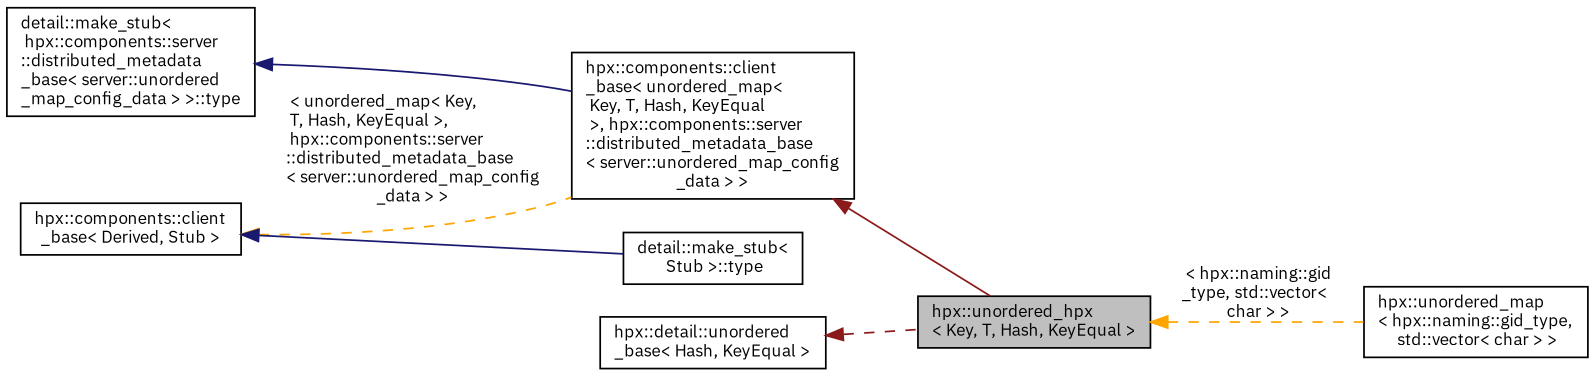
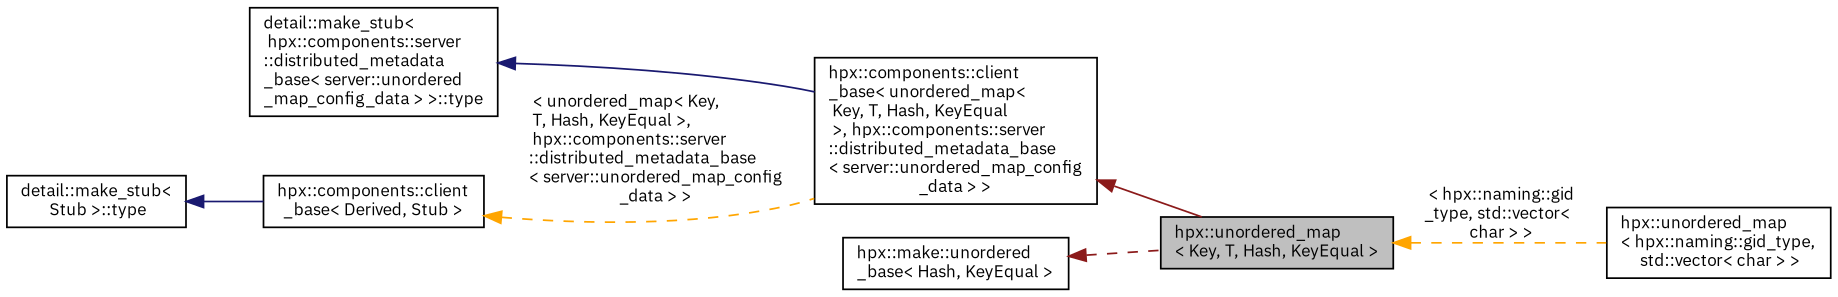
  digraph {
    fontname="IBM Plex Sans"
    rankdir=LR
    node [color=black fillcolor=white fontname="IBM Plex Sans" fontsize=10 shape=record style=filled]
    edge [color=orange dir=back fontname="IBM Plex Sans" fontsize=10 labelfontname=Helvetica labelfontsize=10 style=dashed]
-   n1 [fillcolor=grey75 fontcolor=black height=0.2 label="hpx::unordered_hpx\l\< Key, T, Hash, KeyEqual \>" width=0.4]
+   n1 [fillcolor=grey75 fontcolor=black height=0.2 label="hpx::unordered_map\l\< Key, T, Hash, KeyEqual \>" width=0.4]
    n2 [height=0.2 label="hpx::unordered_map\l\< hpx::naming::gid_type,\l std::vector\< char \> \>" width=0.4]
    n3 [height=0.2 label="hpx::components::client\l_base\< unordered_map\<\l Key, T, Hash, KeyEqual\l \>, hpx::components::server\l::distributed_metadata_base\l\< server::unordered_map_config\l_data \> \>" width=0.4]
    n4 [height=0.2 label="detail::make_stub\<\l hpx::components::server\l::distributed_metadata\l_base\< server::unordered\l_map_config_data \>  \>::type" width=0.4]
    n5 [height=0.2 label="hpx::components::client\l_base\< Derived, Stub \>" width=0.4]
    n6 [height=0.2 label="detail::make_stub\<\l Stub \>::type" width=0.4]
-   n7 [height=0.2 label="hpx::detail::unordered\l_base\< Hash, KeyEqual \>" width=0.4]
+   n7 [height=0.2 label="hpx::make::unordered\l_base\< Hash, KeyEqual \>" width=0.4]
    n1 -> n2 [label=" \< hpx::naming::gid\l_type, std::vector\<\l char \> \>"]
    n3 -> n1 [color=firebrick4 style=solid]
    n4 -> n3 [color=midnightblue style=solid]
    n5 -> n3 [label=" \< unordered_map\< Key,\l T, Hash, KeyEqual \>,\l hpx::components::server\l::distributed_metadata_base\l\< server::unordered_map_config\l_data \> \>"]
-   n5 -> n6 [color=midnightblue style=solid]
+   n6 -> n5 [color=midnightblue style=solid]
    n7 -> n1 [color=firebrick4]
  }
